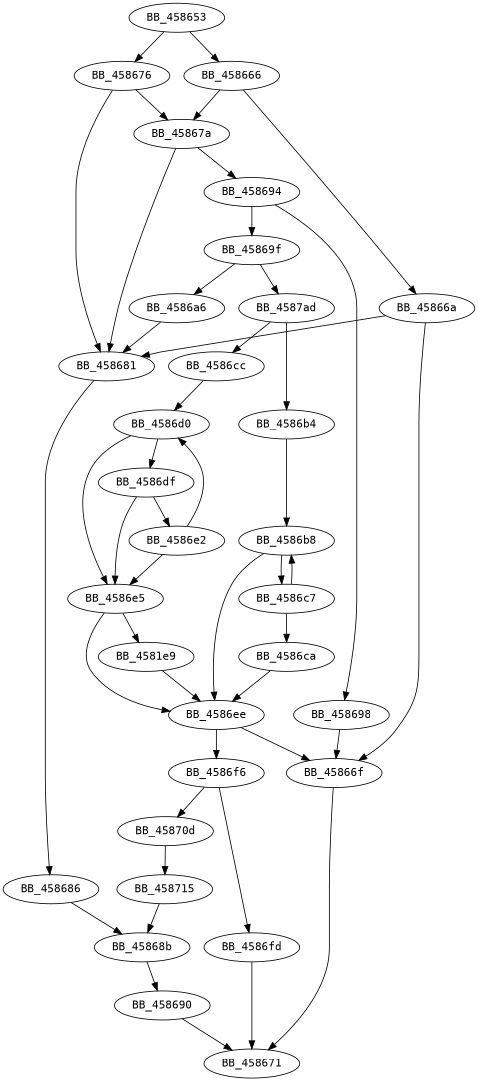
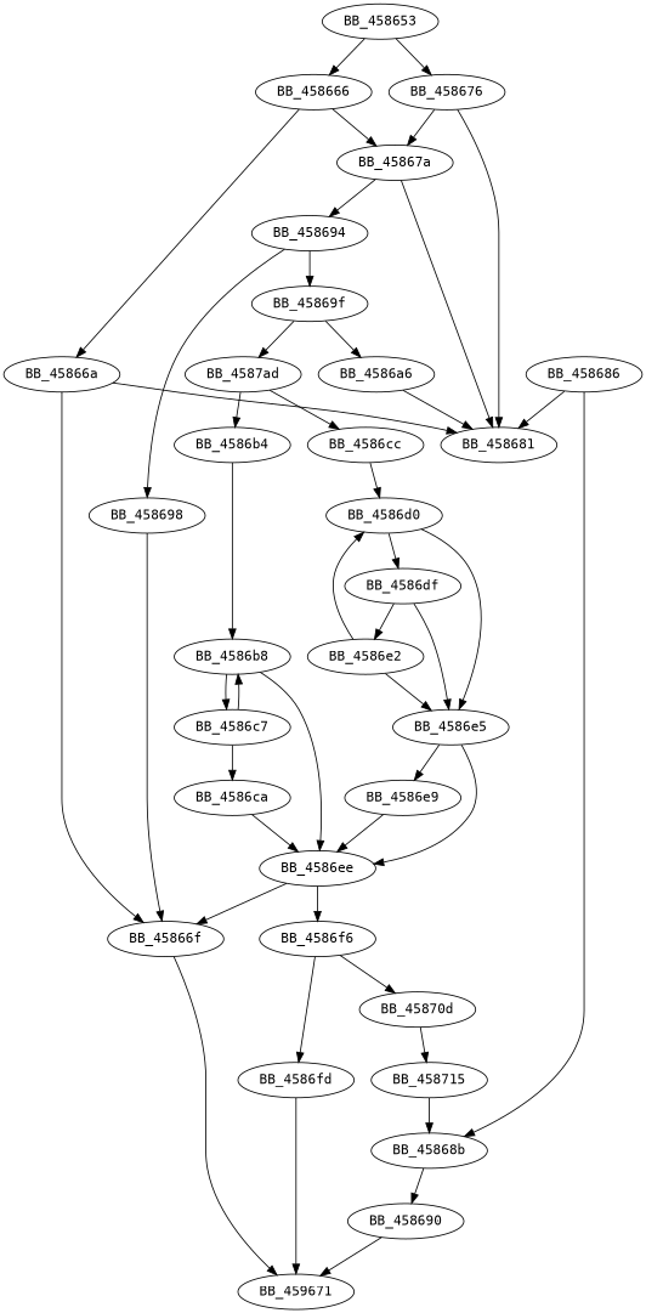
  digraph {
    fontname="DejaVu Sans Mono"
    node [fontname="DejaVu Sans Mono"]
    edge [fontname="DejaVu Sans Mono"]
    n1 [label=BB_458653]
    BB_458666
    BB_458676
    BB_45866a
    BB_45867a
    BB_458681
    BB_45866f
    BB_458694
    BB_458686
-   BB_458671
+   BB_458671 [label=BB_459671]
    BB_458698
    BB_45869f
    BB_45868b
    BB_4586a6
    n15 [label=BB_4587ad]
    BB_458690
    BB_4586b4
    BB_4586cc
    BB_4586b8
    BB_4586d0
    BB_4586c7
    BB_4586ee
    BB_4586df
    BB_4586e5
    BB_4586ca
    BB_4586f6
    BB_4586fd
    BB_45870d
    BB_4586e2
-   BB_4586e9 [label=BB_4581e9]
+   BB_4586e9
    BB_458715
    n1 -> BB_458666
    n1 -> BB_458676
    BB_458666 -> BB_45866a
    BB_458666 -> BB_45867a
    BB_458676 -> BB_45867a
    BB_458676 -> BB_458681
    BB_45866a -> BB_458681
    BB_45866a -> BB_45866f
    BB_45867a -> BB_458681
    BB_45867a -> BB_458694
-   BB_458681 -> BB_458686
+   BB_458686 -> BB_458681
    BB_45866f -> BB_458671
    BB_458694 -> BB_458698
    BB_458694 -> BB_45869f
    BB_458686 -> BB_45868b
    BB_458698 -> BB_45866f
    BB_45869f -> BB_4586a6
    BB_45869f -> n15
    BB_45868b -> BB_458690
    BB_4586a6 -> BB_458681
    n15 -> BB_4586b4
    n15 -> BB_4586cc
    BB_458690 -> BB_458671
    BB_4586b4 -> BB_4586b8
    BB_4586cc -> BB_4586d0
    BB_4586b8 -> BB_4586c7
    BB_4586b8 -> BB_4586ee
    BB_4586d0 -> BB_4586df
    BB_4586d0 -> BB_4586e5
    BB_4586c7 -> BB_4586b8
    BB_4586c7 -> BB_4586ca
    BB_4586ee -> BB_45866f
    BB_4586ee -> BB_4586f6
    BB_4586df -> BB_4586e5
    BB_4586df -> BB_4586e2
    BB_4586e5 -> BB_4586ee
    BB_4586e5 -> BB_4586e9
    BB_4586ca -> BB_4586ee
    BB_4586f6 -> BB_4586fd
    BB_4586f6 -> BB_45870d
    BB_4586fd -> BB_458671
    BB_45870d -> BB_458715
    BB_4586e2 -> BB_4586d0
    BB_4586e2 -> BB_4586e5
    BB_4586e9 -> BB_4586ee
    BB_458715 -> BB_45868b
  }
